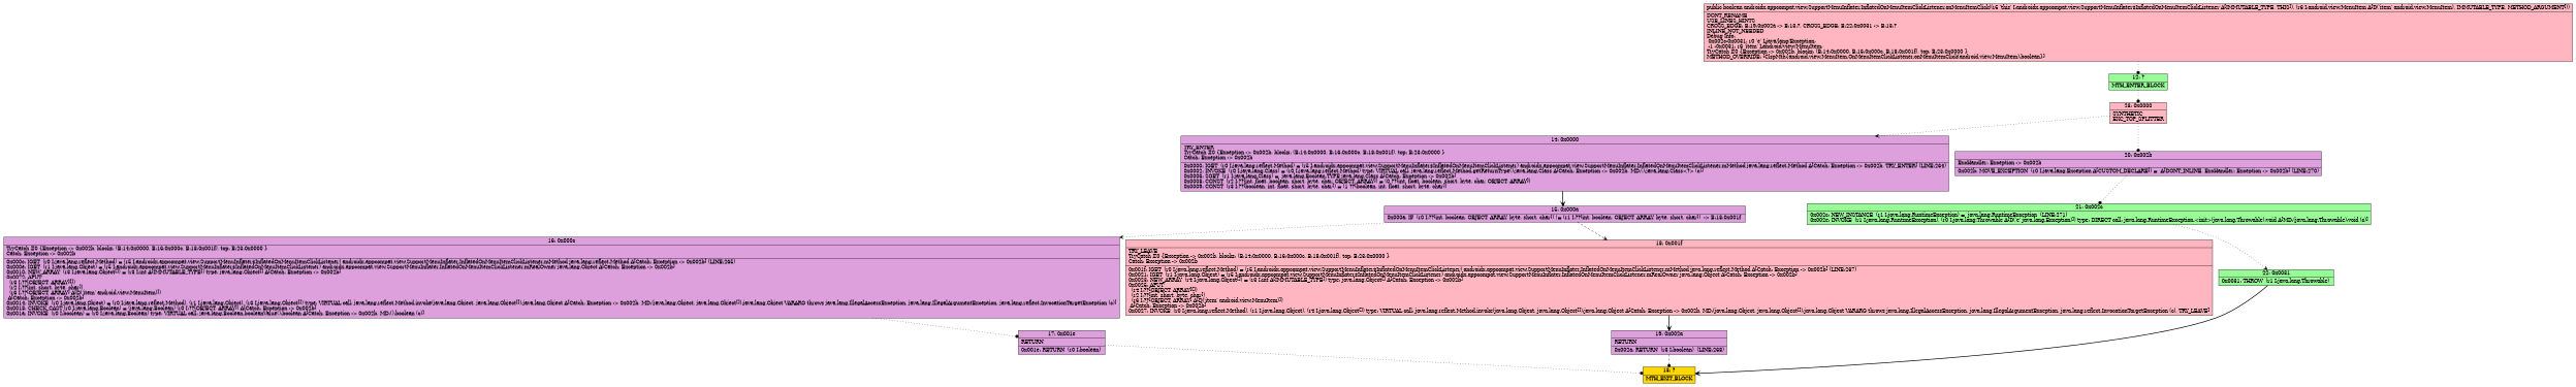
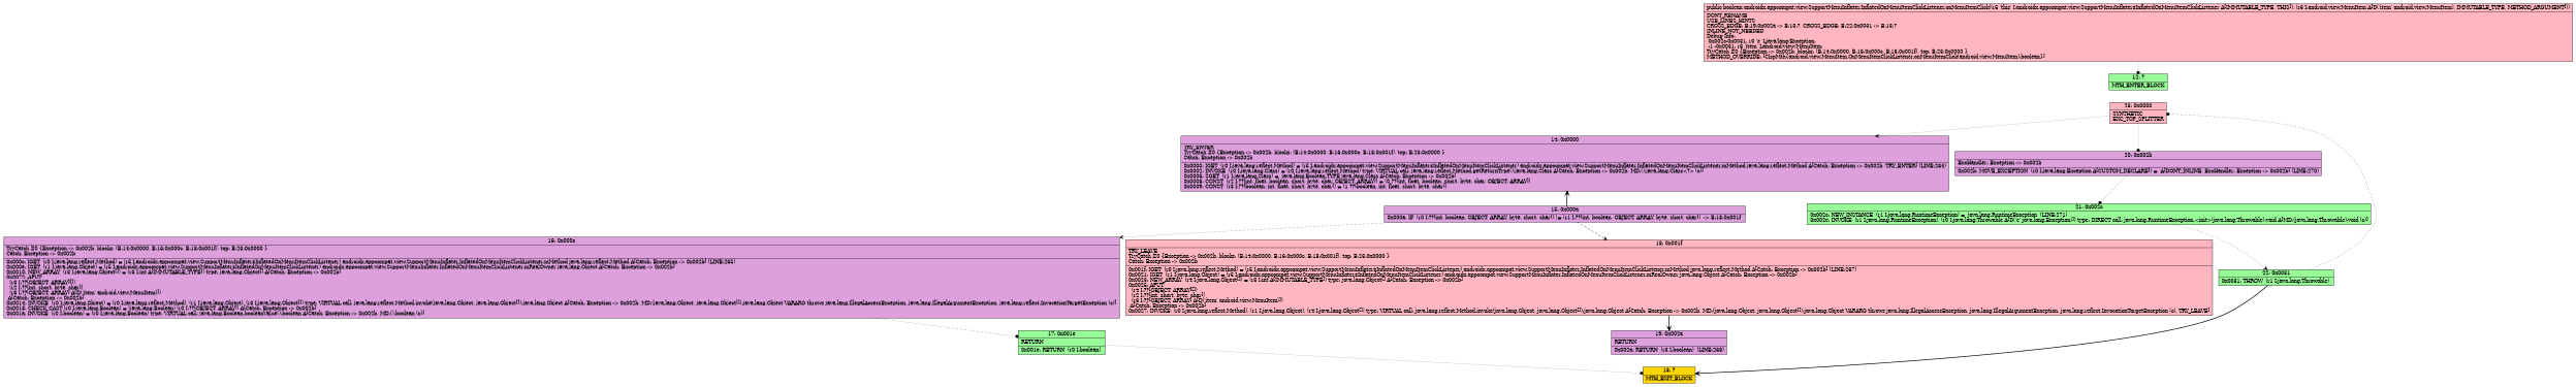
  digraph {
    node [fillcolor=plum shape=record style=filled]
    edge [arrowhead=dot style=dotted]
    n1 [fillcolor=palegreen label="{12\:\ ?|MTH_ENTER_BLOCK\l}"]
    n2 [fillcolor=lightpink label="{23\:\ 0x0000|SYNTHETIC\lEXC_TOP_SPLITTER\l}"]
    n3 [label="{14\:\ 0x0000|TRY_ENTER\lTryCatch #0 \{Exception \-\> 0x002b, blocks: (B:14:0x0000, B:16:0x000c, B:18:0x001f), top: B:23:0x0000 \}\lCatch: Exception \-\> 0x002b\l|0x0000: IGET  (r0 I:java.lang.reflect.Method) = (r5 I:androidx.appcompat.view.SupportMenuInflater$InflatedOnMenuItemClickListener) androidx.appcompat.view.SupportMenuInflater.InflatedOnMenuItemClickListener.mMethod java.lang.reflect.Method A[Catch: Exception \-\> 0x002b, TRY_ENTER] (LINE:264)\l0x0002: INVOKE  (r0 I:java.lang.Class) = (r0 I:java.lang.reflect.Method) type: VIRTUAL call: java.lang.reflect.Method.getReturnType():java.lang.Class A[Catch: Exception \-\> 0x002b, MD:():java.lang.Class\<?\> (c)]\l0x0006: SGET  (r1 I:java.lang.Class) =  java.lang.Boolean.TYPE java.lang.Class A[Catch: Exception \-\> 0x002b]\l0x0008: CONST  (r2 I:??[int, float, boolean, short, byte, char, OBJECT, ARRAY]) = (0 ??[int, float, boolean, short, byte, char, OBJECT, ARRAY]) \l0x0009: CONST  (r3 I:??[boolean, int, float, short, byte, char]) = (1 ??[boolean, int, float, short, byte, char]) \l}"]
    n4 [label="{20\:\ 0x002b|ExcHandler: Exception \-\> 0x002b\l|0x002b: MOVE_EXCEPTION  (r0 I:java.lang.Exception A[CUSTOM_DECLARE]) =  A[DONT_INLINE, ExcHandler: Exception \-\> 0x002b] (LINE:270)\l}"]
    n5 [label="{15\:\ 0x000a|0x000a: IF  (r0 I:??[int, boolean, OBJECT, ARRAY, byte, short, char]) != (r1 I:??[int, boolean, OBJECT, ARRAY, byte, short, char])  \-\> B:18:0x001f \l}"]
    n6 [fillcolor=palegreen label="{21\:\ 0x002c|0x002c: NEW_INSTANCE  (r1 I:java.lang.RuntimeException) =  java.lang.RuntimeException  (LINE:271)\l0x002e: INVOKE  (r1 I:java.lang.RuntimeException), (r0 I:java.lang.Throwable A[D('e' java.lang.Exception)]) type: DIRECT call: java.lang.RuntimeException.\<init\>(java.lang.Throwable):void A[MD:(java.lang.Throwable):void (c)]\l}"]
    n7 [label="{16\:\ 0x000c|TryCatch #0 \{Exception \-\> 0x002b, blocks: (B:14:0x0000, B:16:0x000c, B:18:0x001f), top: B:23:0x0000 \}\lCatch: Exception \-\> 0x002b\l|0x000c: IGET  (r0 I:java.lang.reflect.Method) = (r5 I:androidx.appcompat.view.SupportMenuInflater$InflatedOnMenuItemClickListener) androidx.appcompat.view.SupportMenuInflater.InflatedOnMenuItemClickListener.mMethod java.lang.reflect.Method A[Catch: Exception \-\> 0x002b] (LINE:265)\l0x000e: IGET  (r1 I:java.lang.Object) = (r5 I:androidx.appcompat.view.SupportMenuInflater$InflatedOnMenuItemClickListener) androidx.appcompat.view.SupportMenuInflater.InflatedOnMenuItemClickListener.mRealOwner java.lang.Object A[Catch: Exception \-\> 0x002b]\l0x0010: NEW_ARRAY  (r3 I:java.lang.Object[]) = (r3 I:int A[IMMUTABLE_TYPE]) type: java.lang.Object[] A[Catch: Exception \-\> 0x002b]\l0x0072: APUT  \l  (r3 I:??[OBJECT, ARRAY][])\l  (r2 I:??[int, short, byte, char])\l  (r6 I:??[OBJECT, ARRAY] A[D('item' android.view.MenuItem)])\l A[Catch: Exception \-\> 0x002b]\l0x0014: INVOKE  (r0 I:java.lang.Object) = (r0 I:java.lang.reflect.Method), (r1 I:java.lang.Object), (r3 I:java.lang.Object[]) type: VIRTUAL call: java.lang.reflect.Method.invoke(java.lang.Object, java.lang.Object[]):java.lang.Object A[Catch: Exception \-\> 0x002b, MD:(java.lang.Object, java.lang.Object[]):java.lang.Object VARARG throws java.lang.IllegalAccessException, java.lang.IllegalArgumentException, java.lang.reflect.InvocationTargetException (c)]\l0x0018: CHECK_CAST (r0 I:java.lang.Boolean) = (java.lang.Boolean) (r0 I:??[OBJECT, ARRAY]) A[Catch: Exception \-\> 0x002b]\l0x001a: INVOKE  (r0 I:boolean) = (r0 I:java.lang.Boolean) type: VIRTUAL call: java.lang.Boolean.booleanValue():boolean A[Catch: Exception \-\> 0x002b, MD:():boolean (c)]\l}"]
    n8 [fillcolor=lightpink label="{18\:\ 0x001f|TRY_LEAVE\lTryCatch #0 \{Exception \-\> 0x002b, blocks: (B:14:0x0000, B:16:0x000c, B:18:0x001f), top: B:23:0x0000 \}\lCatch: Exception \-\> 0x002b\l|0x001f: IGET  (r0 I:java.lang.reflect.Method) = (r5 I:androidx.appcompat.view.SupportMenuInflater$InflatedOnMenuItemClickListener) androidx.appcompat.view.SupportMenuInflater.InflatedOnMenuItemClickListener.mMethod java.lang.reflect.Method A[Catch: Exception \-\> 0x002b] (LINE:267)\l0x0021: IGET  (r1 I:java.lang.Object) = (r5 I:androidx.appcompat.view.SupportMenuInflater$InflatedOnMenuItemClickListener) androidx.appcompat.view.SupportMenuInflater.InflatedOnMenuItemClickListener.mRealOwner java.lang.Object A[Catch: Exception \-\> 0x002b]\l0x0023: NEW_ARRAY  (r4 I:java.lang.Object[]) = (r3 I:int A[IMMUTABLE_TYPE]) type: java.lang.Object[] A[Catch: Exception \-\> 0x002b]\l0x0025: APUT  \l  (r4 I:??[OBJECT, ARRAY][])\l  (r2 I:??[int, short, byte, char])\l  (r6 I:??[OBJECT, ARRAY] A[D('item' android.view.MenuItem)])\l A[Catch: Exception \-\> 0x002b]\l0x0027: INVOKE  (r0 I:java.lang.reflect.Method), (r1 I:java.lang.Object), (r4 I:java.lang.Object[]) type: VIRTUAL call: java.lang.reflect.Method.invoke(java.lang.Object, java.lang.Object[]):java.lang.Object A[Catch: Exception \-\> 0x002b, MD:(java.lang.Object, java.lang.Object[]):java.lang.Object VARARG throws java.lang.IllegalAccessException, java.lang.IllegalArgumentException, java.lang.reflect.InvocationTargetException (c), TRY_LEAVE]\l}"]
-   n9 [label="{17\:\ 0x001e|RETURN\l|0x001e: RETURN  (r0 I:boolean) \l}"]
+   n9 [fillcolor=palegreen label="{17\:\ 0x001e|RETURN\l|0x001e: RETURN  (r0 I:boolean) \l}"]
    n10 [label="{19\:\ 0x002a|RETURN\l|0x002a: RETURN  (r3 I:boolean)  (LINE:268)\l}"]
    n11 [fillcolor=gold label="{13\:\ ?|MTH_EXIT_BLOCK\l}"]
    n12 [fillcolor=palegreen label="{22\:\ 0x0031|0x0031: THROW  (r1 I:java.lang.Throwable) \l}"]
    n13 [fillcolor=lightpink label="{public boolean androidx.appcompat.view.SupportMenuInflater.InflatedOnMenuItemClickListener.onMenuItemClick((r5 'this' I:androidx.appcompat.view.SupportMenuInflater$InflatedOnMenuItemClickListener A[IMMUTABLE_TYPE, THIS]), (r6 I:android.view.MenuItem A[D('item' android.view.MenuItem), IMMUTABLE_TYPE, METHOD_ARGUMENT]))  | DONT_RENAME\lUSE_LINES_HINTS\lCROSS_EDGE: B:19:0x002a \-\> B:13:?, CROSS_EDGE: B:22:0x0031 \-\> B:13:?\lINLINE_NOT_NEEDED\lDebug Info:\l  0x002c\-0x0031: r0 'e' Ljava\/lang\/Exception;\l  \-1 \-0x0031: r6 'item' Landroid\/view\/MenuItem;\lTryCatch #0 \{Exception \-\> 0x002b, blocks: (B:14:0x0000, B:16:0x000c, B:18:0x001f), top: B:23:0x0000 \}\lMETHOD_OVERRIDE: [ClspMth\{android.view.MenuItem.OnMenuItemClickListener.onMenuItemClick(android.view.MenuItem):boolean\}]\l}"]
-   n1 -> n2
+   n12 -> n2
    n2 -> n3 [arrowhead=vee]
    n2 -> n4
-   n3 -> n5 [arrowhead=vee style=bold]
+   n5 -> n3 [arrowhead=vee style=bold]
    n4 -> n6
    n5 -> n7 [arrowhead=vee]
    n5 -> n8 [arrowhead=vee style=dashed]
    n6 -> n12 [arrowhead=vee]
    n7 -> n9
    n8 -> n10 [arrowhead=vee style=bold]
    n9 -> n11
-   n10 -> n11 [style=dashed]
    n12 -> n11 [arrowhead=vee style=bold]
    n13 -> n1
  }
